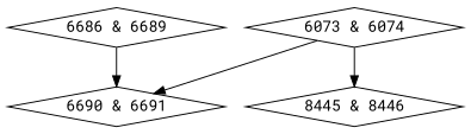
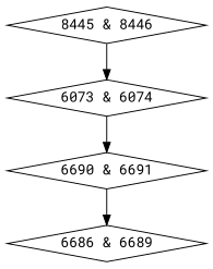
  digraph {
    fontname="Roboto Mono"
    node [fontname="Roboto Mono" shape=diamond]
    edge [fontname="Roboto Mono"]
    n1 [label="6073 & 6074"]
    n2 [label="6690 & 6691"]
    n3 [label="6686 & 6689"]
    n4 [label="8445 & 8446"]
    n1 -> n2
-   n3 -> n2
-   n1 -> n4
+   n2 -> n3
+   n4 -> n1
  }
